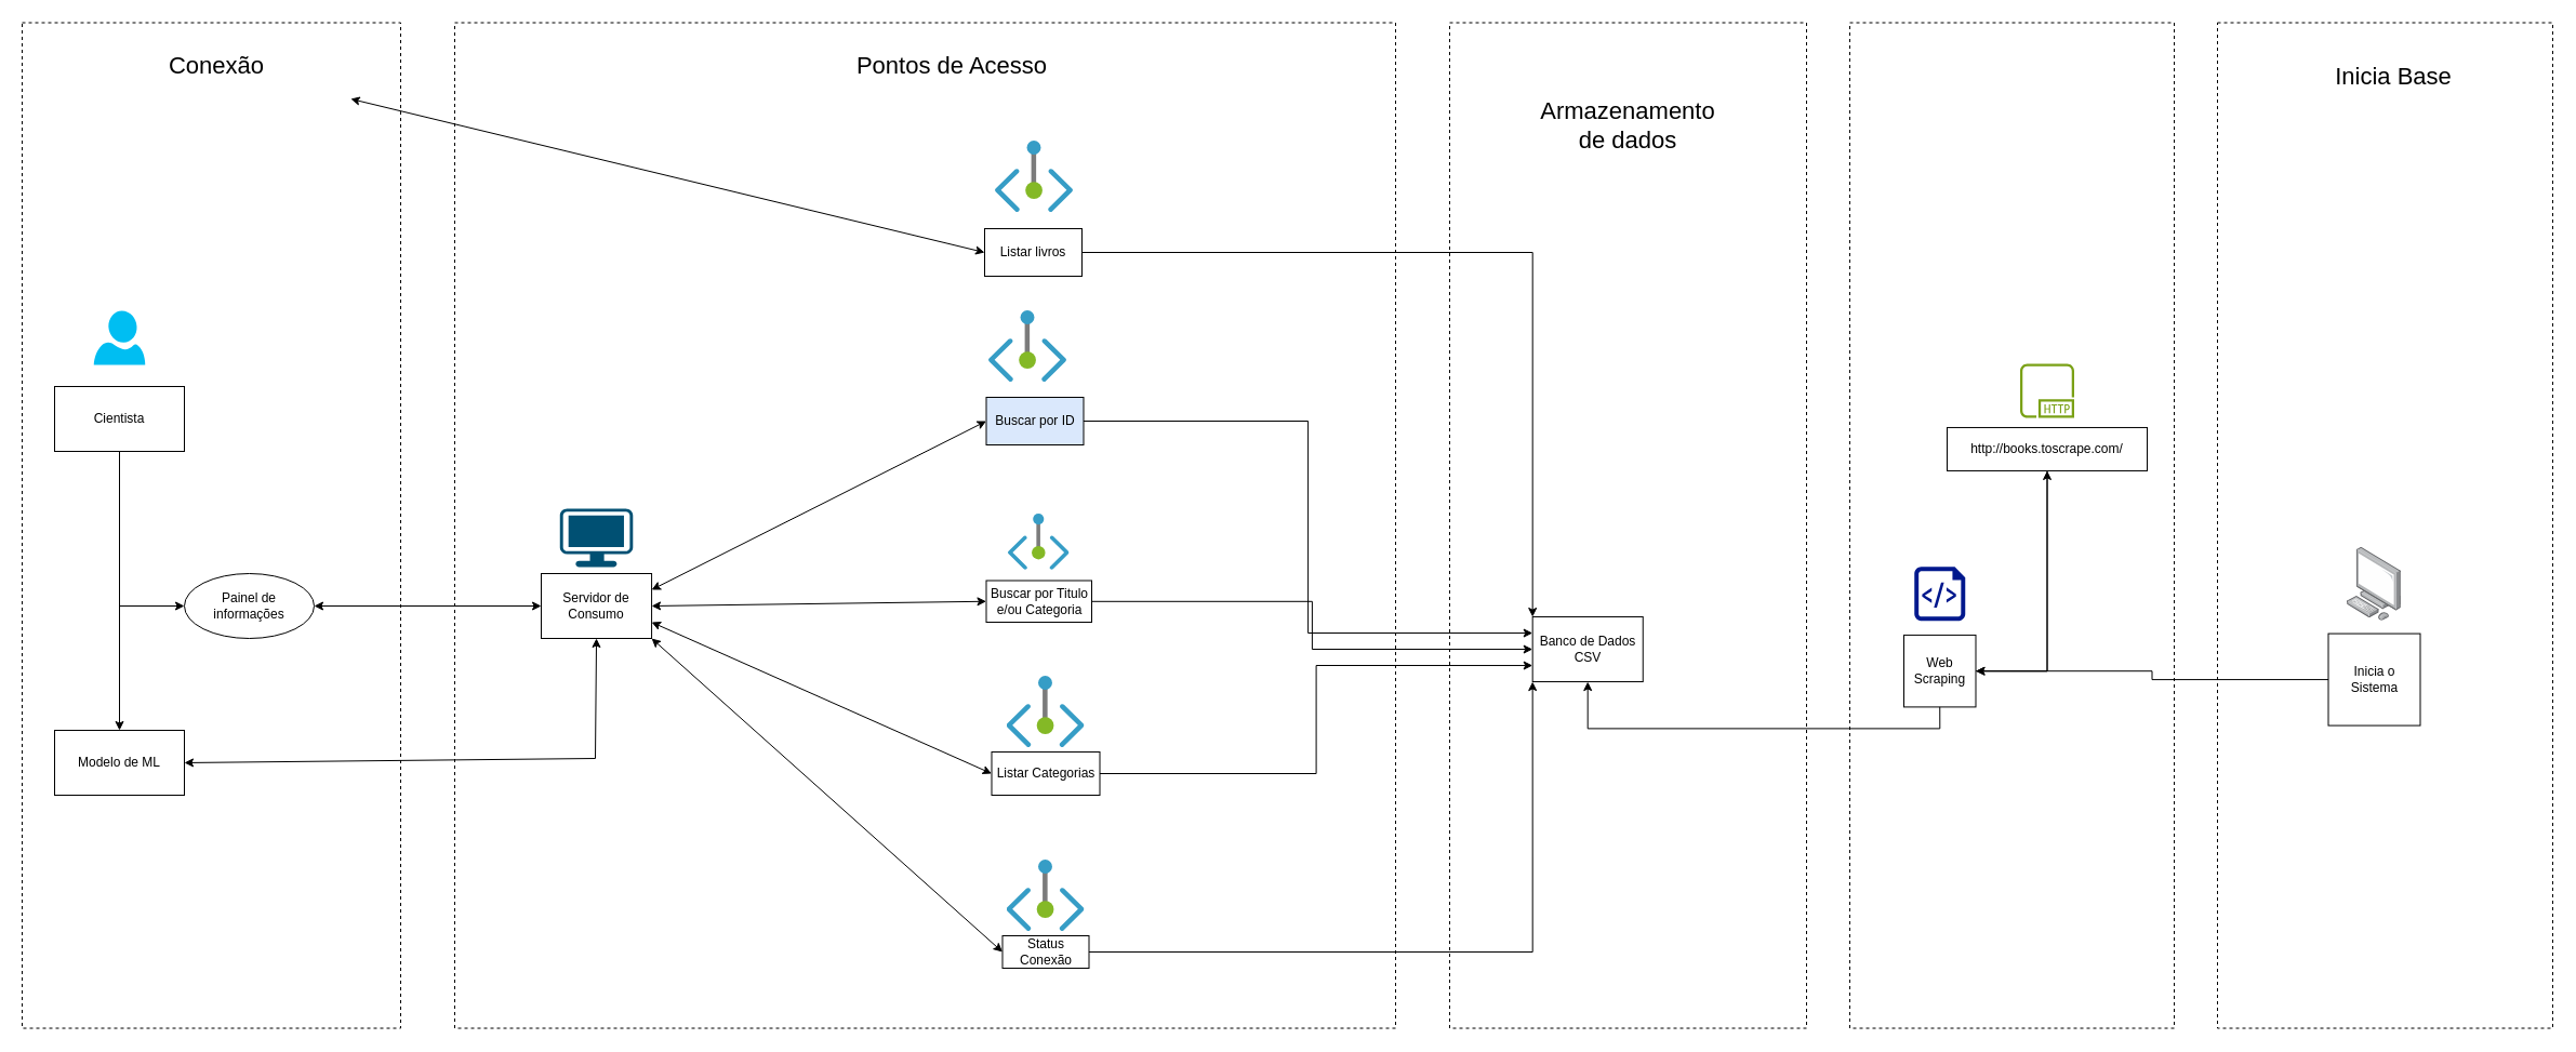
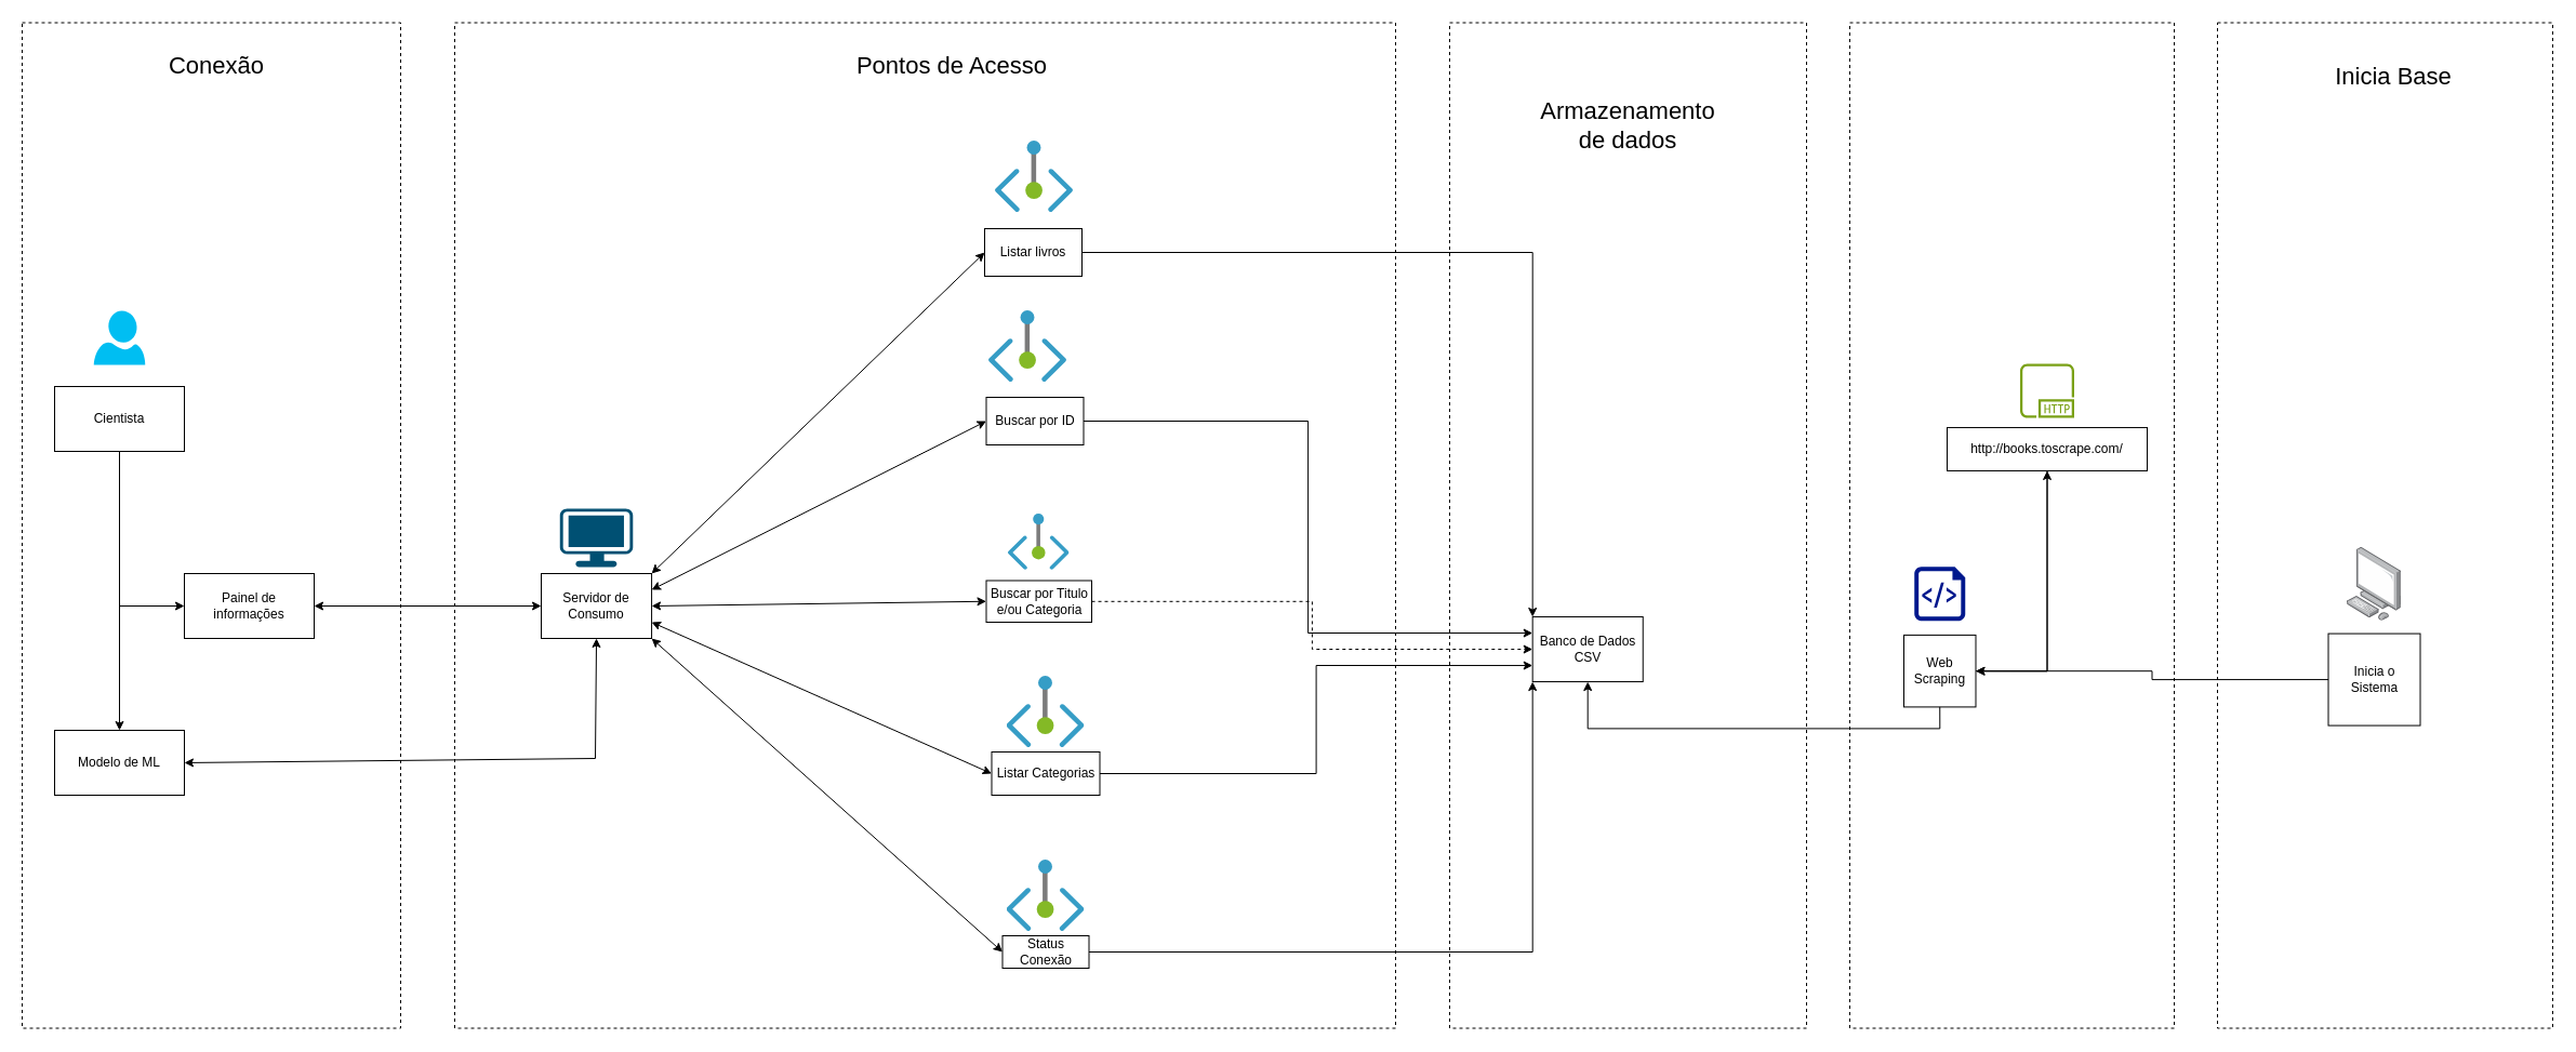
  <mxCell id="0" />
  <mxCell id="1" parent="0" />
  <mxCell id="2" value="" style="rounded=0;whiteSpace=wrap;html=1;fillColor=none;dashed=1;" vertex="1" parent="1"><mxGeometry x="420" y="20.53" width="870" height="930" as="geometry" /></mxCell>
  <mxCell id="3" value="" style="group" vertex="1" connectable="0" parent="1"><mxGeometry x="911.5" y="465" width="97.5" height="110" as="geometry" /></mxCell>
  <mxCell id="4" value="" style="image;aspect=fixed;html=1;points=[];align=center;fontSize=12;image=img/lib/azure2/networking/Private_Endpoint.svg;" vertex="1" parent="3"><mxGeometry x="20.461" y="10" width="56.571" height="51.857" as="geometry" /></mxCell>
  <mxCell id="5" value="Buscar por Titulo e/ou Categoria" style="rounded=0;whiteSpace=wrap;html=1;" vertex="1" parent="3"><mxGeometry y="71.5" width="97.5" height="38.5" as="geometry" /></mxCell>
  <mxCell id="6" value="" style="group" vertex="1" connectable="0" parent="1"><mxGeometry x="911.5" y="287" width="90" height="124" as="geometry" /></mxCell>
  <mxCell id="7" value="" style="image;aspect=fixed;html=1;points=[];align=center;fontSize=12;image=img/lib/azure2/networking/Private_Endpoint.svg;" vertex="1" parent="6"><mxGeometry x="2.5" width="72" height="66" as="geometry" /></mxCell>
- <mxCell id="8" value="Buscar por ID" style="rounded=0;whiteSpace=wrap;html=1;fillColor=#dae8fc;" vertex="1" parent="6"><mxGeometry y="80" width="90" height="44" as="geometry" /></mxCell>
+ <mxCell id="8" value="Buscar por ID" style="rounded=0;whiteSpace=wrap;html=1;" vertex="1" parent="6"><mxGeometry y="80" width="90" height="44" as="geometry" /></mxCell>
  <mxCell id="9" value="" style="group" vertex="1" connectable="0" parent="1"><mxGeometry x="926.5" y="615" width="90" height="120" as="geometry" /></mxCell>
  <mxCell id="10" value="" style="image;aspect=fixed;html=1;points=[];align=center;fontSize=12;image=img/lib/azure2/networking/Private_Endpoint.svg;" vertex="1" parent="9"><mxGeometry x="4" y="10" width="72" height="66" as="geometry" /></mxCell>
  <mxCell id="11" value="Listar Categorias" style="rounded=0;whiteSpace=wrap;html=1;" vertex="1" parent="9"><mxGeometry x="-10" y="80" width="100" height="40" as="geometry" /></mxCell>
  <mxCell id="12" value="" style="group" vertex="1" connectable="0" parent="1"><mxGeometry x="926.5" y="785" width="80" height="110" as="geometry" /></mxCell>
  <mxCell id="13" value="" style="image;aspect=fixed;html=1;points=[];align=center;fontSize=12;image=img/lib/azure2/networking/Private_Endpoint.svg;" vertex="1" parent="12"><mxGeometry x="4" y="10" width="72" height="66" as="geometry" /></mxCell>
  <mxCell id="14" value="Status Conexão" style="rounded=0;whiteSpace=wrap;html=1;" vertex="1" parent="12"><mxGeometry y="80" width="80" height="30" as="geometry" /></mxCell>
  <mxCell id="15" style="edgeStyle=orthogonalEdgeStyle;rounded=0;orthogonalLoop=1;jettySize=auto;html=1;exitX=1;exitY=0.5;exitDx=0;exitDy=0;entryX=0;entryY=0;entryDx=0;entryDy=0;" edge="1" parent="1" source="51" target="57"><mxGeometry relative="1" as="geometry" /></mxCell>
  <mxCell id="16" style="edgeStyle=orthogonalEdgeStyle;rounded=0;orthogonalLoop=1;jettySize=auto;html=1;entryX=0;entryY=0.25;entryDx=0;entryDy=0;" edge="1" parent="1" source="8" target="57"><mxGeometry relative="1" as="geometry" /></mxCell>
- <mxCell id="17" style="edgeStyle=orthogonalEdgeStyle;rounded=0;orthogonalLoop=1;jettySize=auto;html=1;entryX=0;entryY=0.5;entryDx=0;entryDy=0;" edge="1" parent="1" source="5" target="57"><mxGeometry relative="1" as="geometry" /></mxCell>
+ <mxCell id="17" style="edgeStyle=orthogonalEdgeStyle;rounded=0;orthogonalLoop=1;jettySize=auto;html=1;entryX=0;entryY=0.5;entryDx=0;entryDy=0;dashed=1;" edge="1" parent="1" source="5" target="57"><mxGeometry relative="1" as="geometry" /></mxCell>
  <mxCell id="18" style="edgeStyle=orthogonalEdgeStyle;rounded=0;orthogonalLoop=1;jettySize=auto;html=1;entryX=0;entryY=0.75;entryDx=0;entryDy=0;" edge="1" parent="1" source="11" target="57"><mxGeometry relative="1" as="geometry" /></mxCell>
  <mxCell id="19" style="edgeStyle=orthogonalEdgeStyle;rounded=0;orthogonalLoop=1;jettySize=auto;html=1;entryX=0;entryY=1;entryDx=0;entryDy=0;exitX=1;exitY=0.5;exitDx=0;exitDy=0;" edge="1" parent="1" source="14" target="57"><mxGeometry relative="1" as="geometry" /></mxCell>
  <mxCell id="20" value="" style="group" vertex="1" connectable="0" parent="1"><mxGeometry x="500" y="460" width="102.07" height="130" as="geometry" /></mxCell>
  <mxCell id="21" value="" style="points=[[0.03,0.03,0],[0.5,0,0],[0.97,0.03,0],[1,0.4,0],[0.97,0.745,0],[0.5,1,0],[0.03,0.745,0],[0,0.4,0]];verticalLabelPosition=bottom;sketch=0;html=1;verticalAlign=top;aspect=fixed;align=center;pointerEvents=1;shape=mxgraph.cisco19.workstation;fillColor=#005073;strokeColor=none;" vertex="1" parent="20"><mxGeometry x="17.28" y="10" width="67.5" height="54" as="geometry" /></mxCell>
  <mxCell id="22" value="Servidor de Consumo" style="rounded=0;whiteSpace=wrap;html=1;" vertex="1" parent="20"><mxGeometry y="70" width="102.07" height="60" as="geometry" /></mxCell>
  <mxCell id="23" value="" style="endArrow=classic;startArrow=classic;html=1;rounded=0;entryX=0;entryY=0.5;entryDx=0;entryDy=0;exitX=1;exitY=0.75;exitDx=0;exitDy=0;" edge="1" parent="1" source="22" target="11"><mxGeometry width="50" height="50" relative="1" as="geometry"><mxPoint x="550" y="570" as="sourcePoint" /><mxPoint x="780" y="470" as="targetPoint" /><Array as="points" /></mxGeometry></mxCell>
  <mxCell id="24" value="" style="endArrow=classic;startArrow=classic;html=1;rounded=0;entryX=1;entryY=1;entryDx=0;entryDy=0;exitX=0;exitY=0.5;exitDx=0;exitDy=0;" edge="1" parent="1" source="14" target="22"><mxGeometry width="50" height="50" relative="1" as="geometry"><mxPoint x="730" y="520" as="sourcePoint" /><mxPoint x="780" y="470" as="targetPoint" /></mxGeometry></mxCell>
  <mxCell id="25" value="" style="endArrow=classic;startArrow=classic;html=1;rounded=0;entryX=1;entryY=0.5;entryDx=0;entryDy=0;exitX=0;exitY=0.5;exitDx=0;exitDy=0;" edge="1" parent="1" source="5" target="22"><mxGeometry width="50" height="50" relative="1" as="geometry"><mxPoint x="1490" y="1045" as="sourcePoint" /><mxPoint x="1693" y="780" as="targetPoint" /></mxGeometry></mxCell>
  <mxCell id="26" value="" style="endArrow=classic;startArrow=classic;html=1;rounded=0;exitX=0;exitY=0.5;exitDx=0;exitDy=0;entryX=1;entryY=0.25;entryDx=0;entryDy=0;" edge="1" parent="1" source="8" target="22"><mxGeometry width="50" height="50" relative="1" as="geometry"><mxPoint x="1210" y="350" as="sourcePoint" /><mxPoint x="550" y="535" as="targetPoint" /></mxGeometry></mxCell>
- <mxCell id="27" value="" style="endArrow=classic;startArrow=classic;html=1;rounded=0;exitX=0;exitY=0.5;exitDx=0;exitDy=0;" edge="1" parent="1" source="51" target="53"><mxGeometry width="50" height="50" relative="1" as="geometry"><mxPoint x="1210" y="206" as="sourcePoint" /><mxPoint x="550" y="520" as="targetPoint" /></mxGeometry></mxCell>
+ <mxCell id="27" value="" style="endArrow=classic;startArrow=classic;html=1;rounded=0;exitX=0;exitY=0.5;exitDx=0;exitDy=0;entryX=1;entryY=0;entryDx=0;entryDy=0;" edge="1" parent="1" source="51" target="22"><mxGeometry width="50" height="50" relative="1" as="geometry"><mxPoint x="1210" y="206" as="sourcePoint" /><mxPoint x="550" y="520" as="targetPoint" /></mxGeometry></mxCell>
  <mxCell id="28" value="Modelo de ML" style="rounded=0;whiteSpace=wrap;html=1;" vertex="1" parent="1"><mxGeometry x="50" y="675" width="120" height="60" as="geometry" /></mxCell>
  <mxCell id="29" style="edgeStyle=orthogonalEdgeStyle;rounded=0;orthogonalLoop=1;jettySize=auto;html=1;exitX=1;exitY=0.5;exitDx=0;exitDy=0;entryX=0.5;entryY=1;entryDx=0;entryDy=0;" edge="1" parent="1" source="34" target="42"><mxGeometry relative="1" as="geometry" /></mxCell>
  <mxCell id="30" value="" style="rounded=0;whiteSpace=wrap;html=1;fillColor=none;dashed=1;" vertex="1" parent="1"><mxGeometry x="2050" y="20.53" width="310" height="930" as="geometry" /></mxCell>
  <mxCell id="31" style="edgeStyle=orthogonalEdgeStyle;rounded=0;orthogonalLoop=1;jettySize=auto;html=1;entryX=1;entryY=0.5;entryDx=0;entryDy=0;" edge="1" parent="1" source="42" target="34"><mxGeometry relative="1" as="geometry" /></mxCell>
  <mxCell id="32" value="" style="group" vertex="1" connectable="0" parent="1"><mxGeometry x="1760" y="517.73" width="66.5" height="135.68" as="geometry" /></mxCell>
  <mxCell id="33" value="" style="sketch=0;aspect=fixed;pointerEvents=1;shadow=0;dashed=0;html=1;strokeColor=none;labelPosition=center;verticalLabelPosition=bottom;verticalAlign=top;align=center;fillColor=#00188D;shape=mxgraph.azure.script_file" vertex="1" parent="32"><mxGeometry x="9.75" y="6" width="47" height="50" as="geometry" /></mxCell>
  <mxCell id="34" value="Web Scraping" style="whiteSpace=wrap;html=1;aspect=fixed;" vertex="1" parent="32"><mxGeometry y="69.18" width="66.5" height="66.5" as="geometry" /></mxCell>
  <mxCell id="35" value="" style="group;strokeColor=none;" vertex="1" connectable="0" parent="1"><mxGeometry x="2152.5" y="500.57" width="85" height="170" as="geometry" /></mxCell>
  <mxCell id="36" value="" style="image;points=[];aspect=fixed;html=1;align=center;shadow=0;dashed=0;image=img/lib/allied_telesis/computer_and_terminals/Personal_Computer.svg;" vertex="1" parent="35"><mxGeometry x="17.5" y="5.4" width="50" height="67.76" as="geometry" /></mxCell>
  <mxCell id="37" value="Inicia o Sistema" style="whiteSpace=wrap;html=1;aspect=fixed;strokeColor=default;fillColor=none;" vertex="1" parent="35"><mxGeometry y="85" width="85" height="85" as="geometry" /></mxCell>
  <mxCell id="38" style="edgeStyle=orthogonalEdgeStyle;rounded=0;orthogonalLoop=1;jettySize=auto;html=1;exitX=0;exitY=0.5;exitDx=0;exitDy=0;" edge="1" parent="1" source="37" target="34"><mxGeometry relative="1" as="geometry" /></mxCell>
  <mxCell id="39" style="edgeStyle=orthogonalEdgeStyle;rounded=0;orthogonalLoop=1;jettySize=auto;html=1;exitX=0.5;exitY=1;exitDx=0;exitDy=0;entryX=0.5;entryY=1;entryDx=0;entryDy=0;" edge="1" parent="1" source="34" target="57"><mxGeometry relative="1" as="geometry"><mxPoint x="1512.714" y="630.04" as="targetPoint" /></mxGeometry></mxCell>
  <mxCell id="40" value="" style="group" vertex="1" connectable="0" parent="1"><mxGeometry x="1800" y="335.97" width="185" height="99" as="geometry" /></mxCell>
  <mxCell id="41" value="" style="sketch=0;outlineConnect=0;fontColor=#232F3E;gradientColor=none;fillColor=#7AA116;strokeColor=none;dashed=0;verticalLabelPosition=bottom;verticalAlign=top;align=center;html=1;fontSize=12;fontStyle=0;aspect=fixed;pointerEvents=1;shape=mxgraph.aws4.http_protocol;" vertex="1" parent="40"><mxGeometry x="67.5" width="50" height="50" as="geometry" /></mxCell>
  <mxCell id="42" value="http://books.toscrape.com/" style="rounded=0;whiteSpace=wrap;html=1;" vertex="1" parent="40"><mxGeometry y="59" width="185" height="40" as="geometry" /></mxCell>
  <mxCell id="43" value="" style="rounded=0;whiteSpace=wrap;html=1;fillColor=none;dashed=1;" vertex="1" parent="1"><mxGeometry x="1340" y="20.53" width="330" height="930" as="geometry" /></mxCell>
  <mxCell id="44" value="" style="rounded=0;whiteSpace=wrap;html=1;fillColor=none;dashed=1;" vertex="1" parent="1"><mxGeometry x="1710" y="20.53" width="300" height="930" as="geometry" /></mxCell>
  <mxCell id="45" style="edgeStyle=orthogonalEdgeStyle;rounded=0;orthogonalLoop=1;jettySize=auto;html=1;exitX=0.5;exitY=1;exitDx=0;exitDy=0;" edge="1" parent="1" source="60" target="28"><mxGeometry relative="1" as="geometry" /></mxCell>
  <mxCell id="46" value="" style="endArrow=classic;startArrow=classic;html=1;rounded=0;exitX=1;exitY=0.5;exitDx=0;exitDy=0;entryX=0.5;entryY=1;entryDx=0;entryDy=0;" edge="1" parent="1" source="28" target="22"><mxGeometry width="50" height="50" relative="1" as="geometry"><mxPoint x="460" y="720" as="sourcePoint" /><mxPoint x="350" y="566.874" as="targetPoint" /><Array as="points"><mxPoint x="550" y="701" /></Array></mxGeometry></mxCell>
  <mxCell id="47" value="Armazenamento de dados" style="rounded=0;whiteSpace=wrap;html=1;fontSize=22;fillColor=none;strokeColor=none;" vertex="1" parent="1"><mxGeometry x="1410" y="86" width="190" height="60" as="geometry" /></mxCell>
  <mxCell id="48" value="Inicia Base" style="rounded=0;whiteSpace=wrap;html=1;spacing=2;fontSize=22;strokeColor=none;" vertex="1" parent="1"><mxGeometry x="2152.5" y="41" width="120" height="60" as="geometry" /></mxCell>
  <mxCell id="49" value="" style="rounded=0;whiteSpace=wrap;html=1;fillColor=none;dashed=1;" vertex="1" parent="1"><mxGeometry x="20" y="20.53" width="350" height="930" as="geometry" /></mxCell>
  <mxCell id="50" value="" style="image;aspect=fixed;html=1;points=[];align=center;fontSize=12;image=img/lib/azure2/networking/Private_Endpoint.svg;" vertex="1" parent="1"><mxGeometry x="920" y="130" width="72" height="66" as="geometry" /></mxCell>
  <mxCell id="51" value="Listar livros" style="rounded=0;whiteSpace=wrap;html=1;" vertex="1" parent="1"><mxGeometry x="910" y="211" width="90" height="44" as="geometry" /></mxCell>
  <mxCell id="52" value="Pontos de Acesso" style="rounded=0;whiteSpace=wrap;html=1;fontSize=22;fillColor=none;strokeColor=none;" vertex="1" parent="1"><mxGeometry x="730" y="31" width="300" height="60" as="geometry" /></mxCell>
  <mxCell id="53" value="Conexão" style="rounded=0;whiteSpace=wrap;html=1;fontSize=22;fillColor=none;strokeColor=none;" vertex="1" parent="1"><mxGeometry x="50" y="31" width="300" height="60" as="geometry" /></mxCell>
  <mxCell id="54" value="" style="group" vertex="1" connectable="0" parent="1"><mxGeometry x="1416.67" y="510" width="102.07" height="135.67" as="geometry" /></mxCell>
  <mxCell id="55" value="" style="group" vertex="1" connectable="0" parent="54"><mxGeometry width="102.07" height="135.67" as="geometry" /></mxCell>
  <mxCell id="56" value="" style="shape=image;html=1;verticalAlign=top;verticalLabelPosition=bottom;labelBackgroundColor=#ffffff;imageAspect=0;aspect=fixed;image=https://icons.diagrams.net/icon-cache1/Document_icons-2697/647702-excel-1195.svg" vertex="1" parent="55"><mxGeometry x="25.41" width="51.257" height="51.257" as="geometry" /></mxCell>
  <mxCell id="57" value="Banco de Dados CSV" style="rounded=0;whiteSpace=wrap;html=1;" vertex="1" parent="54"><mxGeometry y="60.04" width="102.07" height="60" as="geometry" /></mxCell>
  <mxCell id="58" value="" style="verticalLabelPosition=bottom;html=1;verticalAlign=top;align=center;strokeColor=none;fillColor=#00BEF2;shape=mxgraph.azure.user;" vertex="1" parent="1"><mxGeometry x="86.25" y="287" width="47.5" height="50" as="geometry" /></mxCell>
  <mxCell id="59" style="edgeStyle=orthogonalEdgeStyle;rounded=0;orthogonalLoop=1;jettySize=auto;html=1;entryX=0;entryY=0.5;entryDx=0;entryDy=0;" edge="1" parent="1" source="60" target="61"><mxGeometry relative="1" as="geometry" /></mxCell>
  <mxCell id="60" value="Cientista" style="rounded=0;whiteSpace=wrap;html=1;" vertex="1" parent="1"><mxGeometry x="50" y="357" width="120" height="60" as="geometry" /></mxCell>
- <mxCell id="61" value="Painel de informações" style="ellipse;whiteSpace=wrap;html=1;" vertex="1" parent="1"><mxGeometry x="170" y="530" width="120" height="60" as="geometry" /></mxCell>
+ <mxCell id="61" value="Painel de informações" style="rounded=0;whiteSpace=wrap;html=1;" vertex="1" parent="1"><mxGeometry x="170" y="530" width="120" height="60" as="geometry" /></mxCell>
  <mxCell id="62" value="" style="endArrow=classic;startArrow=classic;html=1;rounded=0;exitX=1;exitY=0.5;exitDx=0;exitDy=0;entryX=0;entryY=0.5;entryDx=0;entryDy=0;" edge="1" parent="1" source="61" target="22"><mxGeometry width="50" height="50" relative="1" as="geometry"><mxPoint x="600" y="640.57" as="sourcePoint" /><mxPoint x="691" y="510.57" as="targetPoint" /><Array as="points" /></mxGeometry></mxCell>
